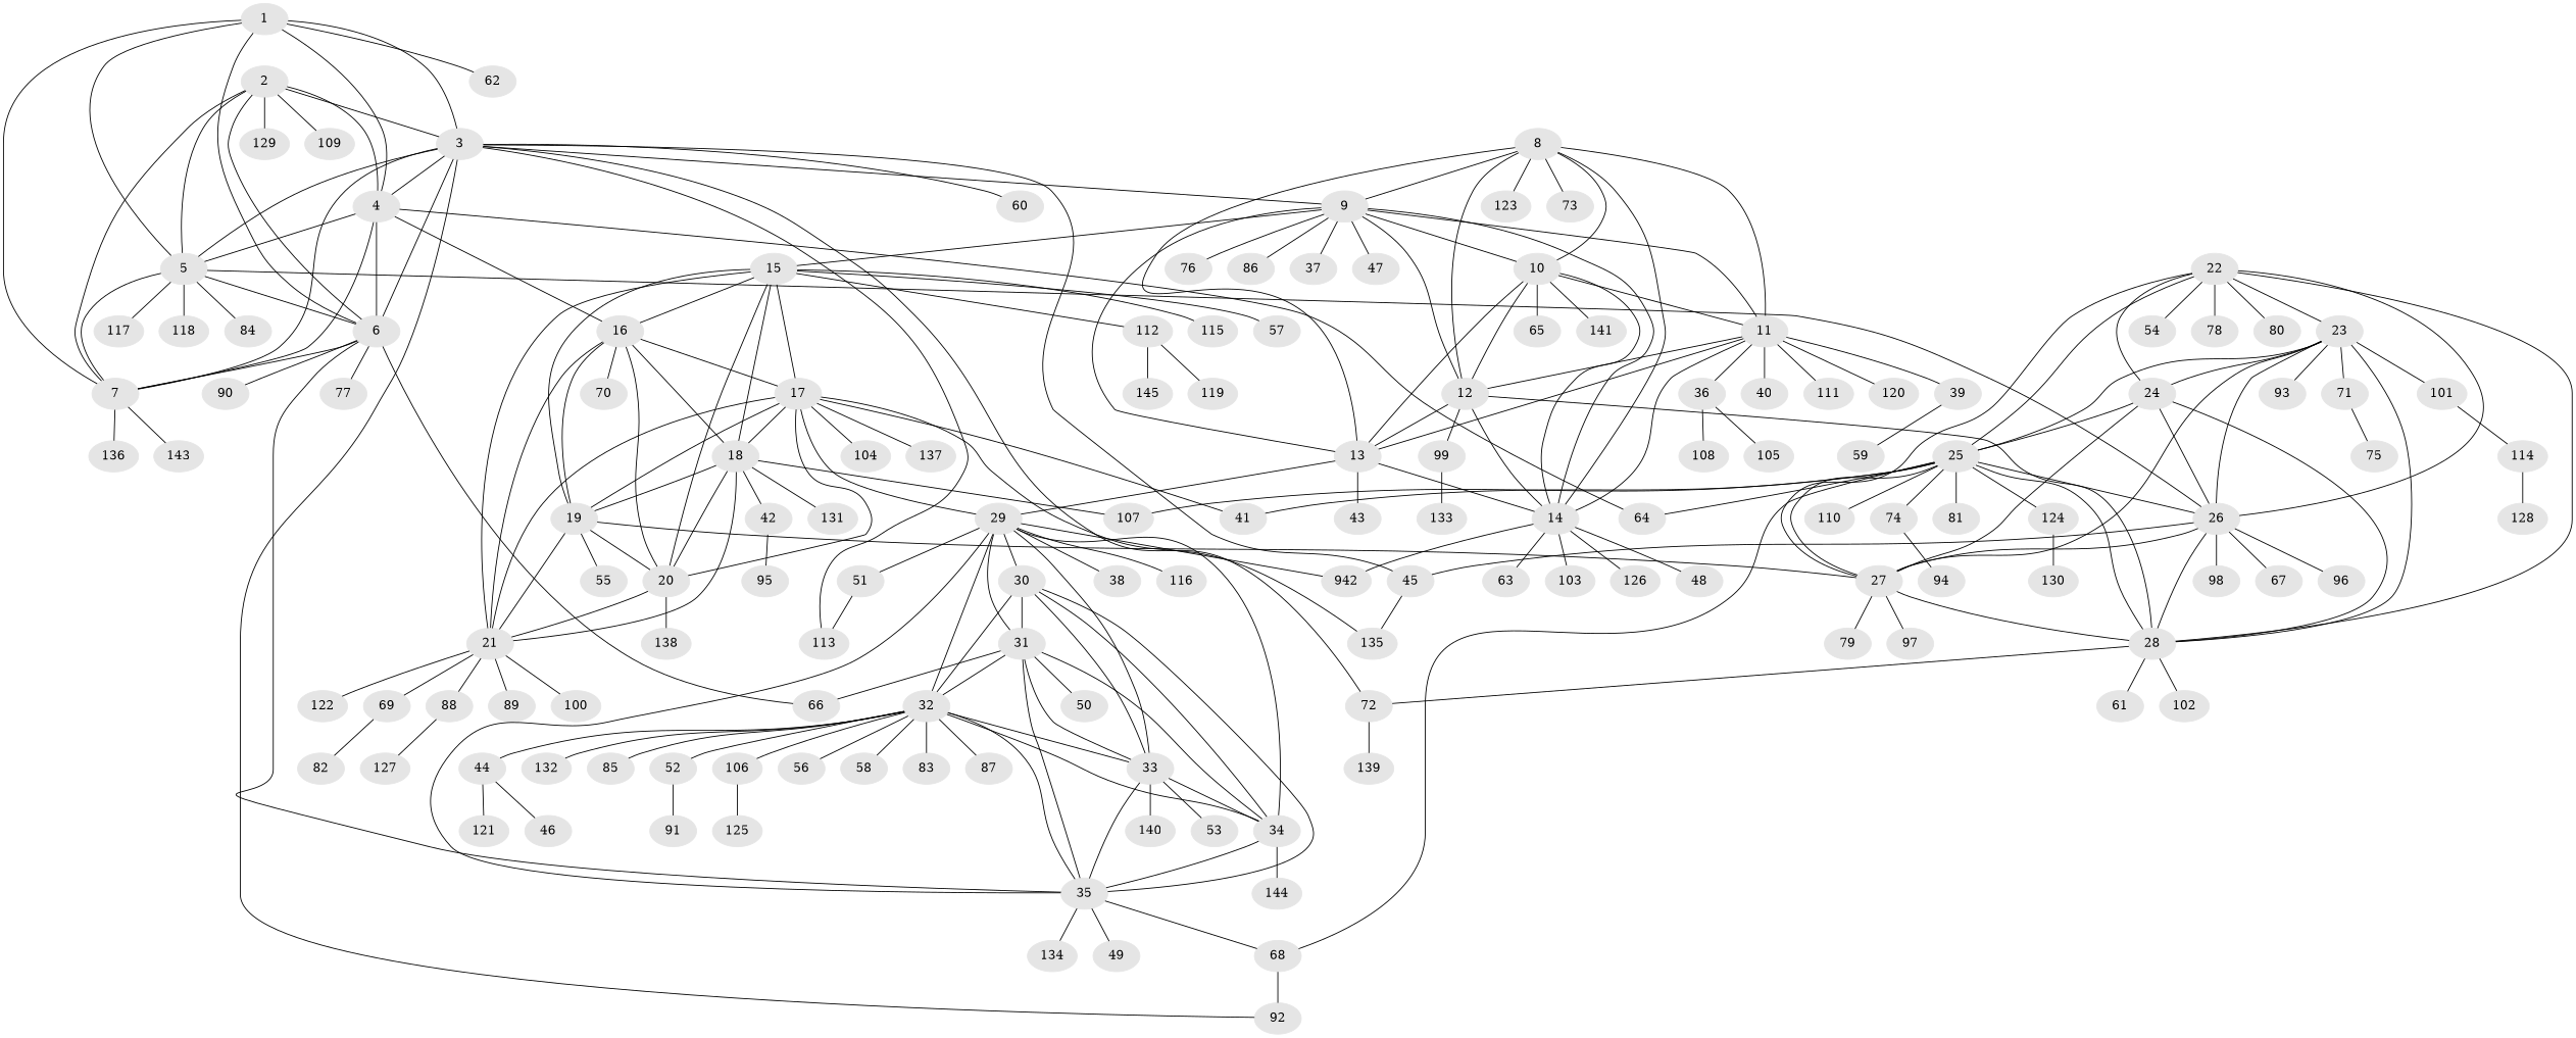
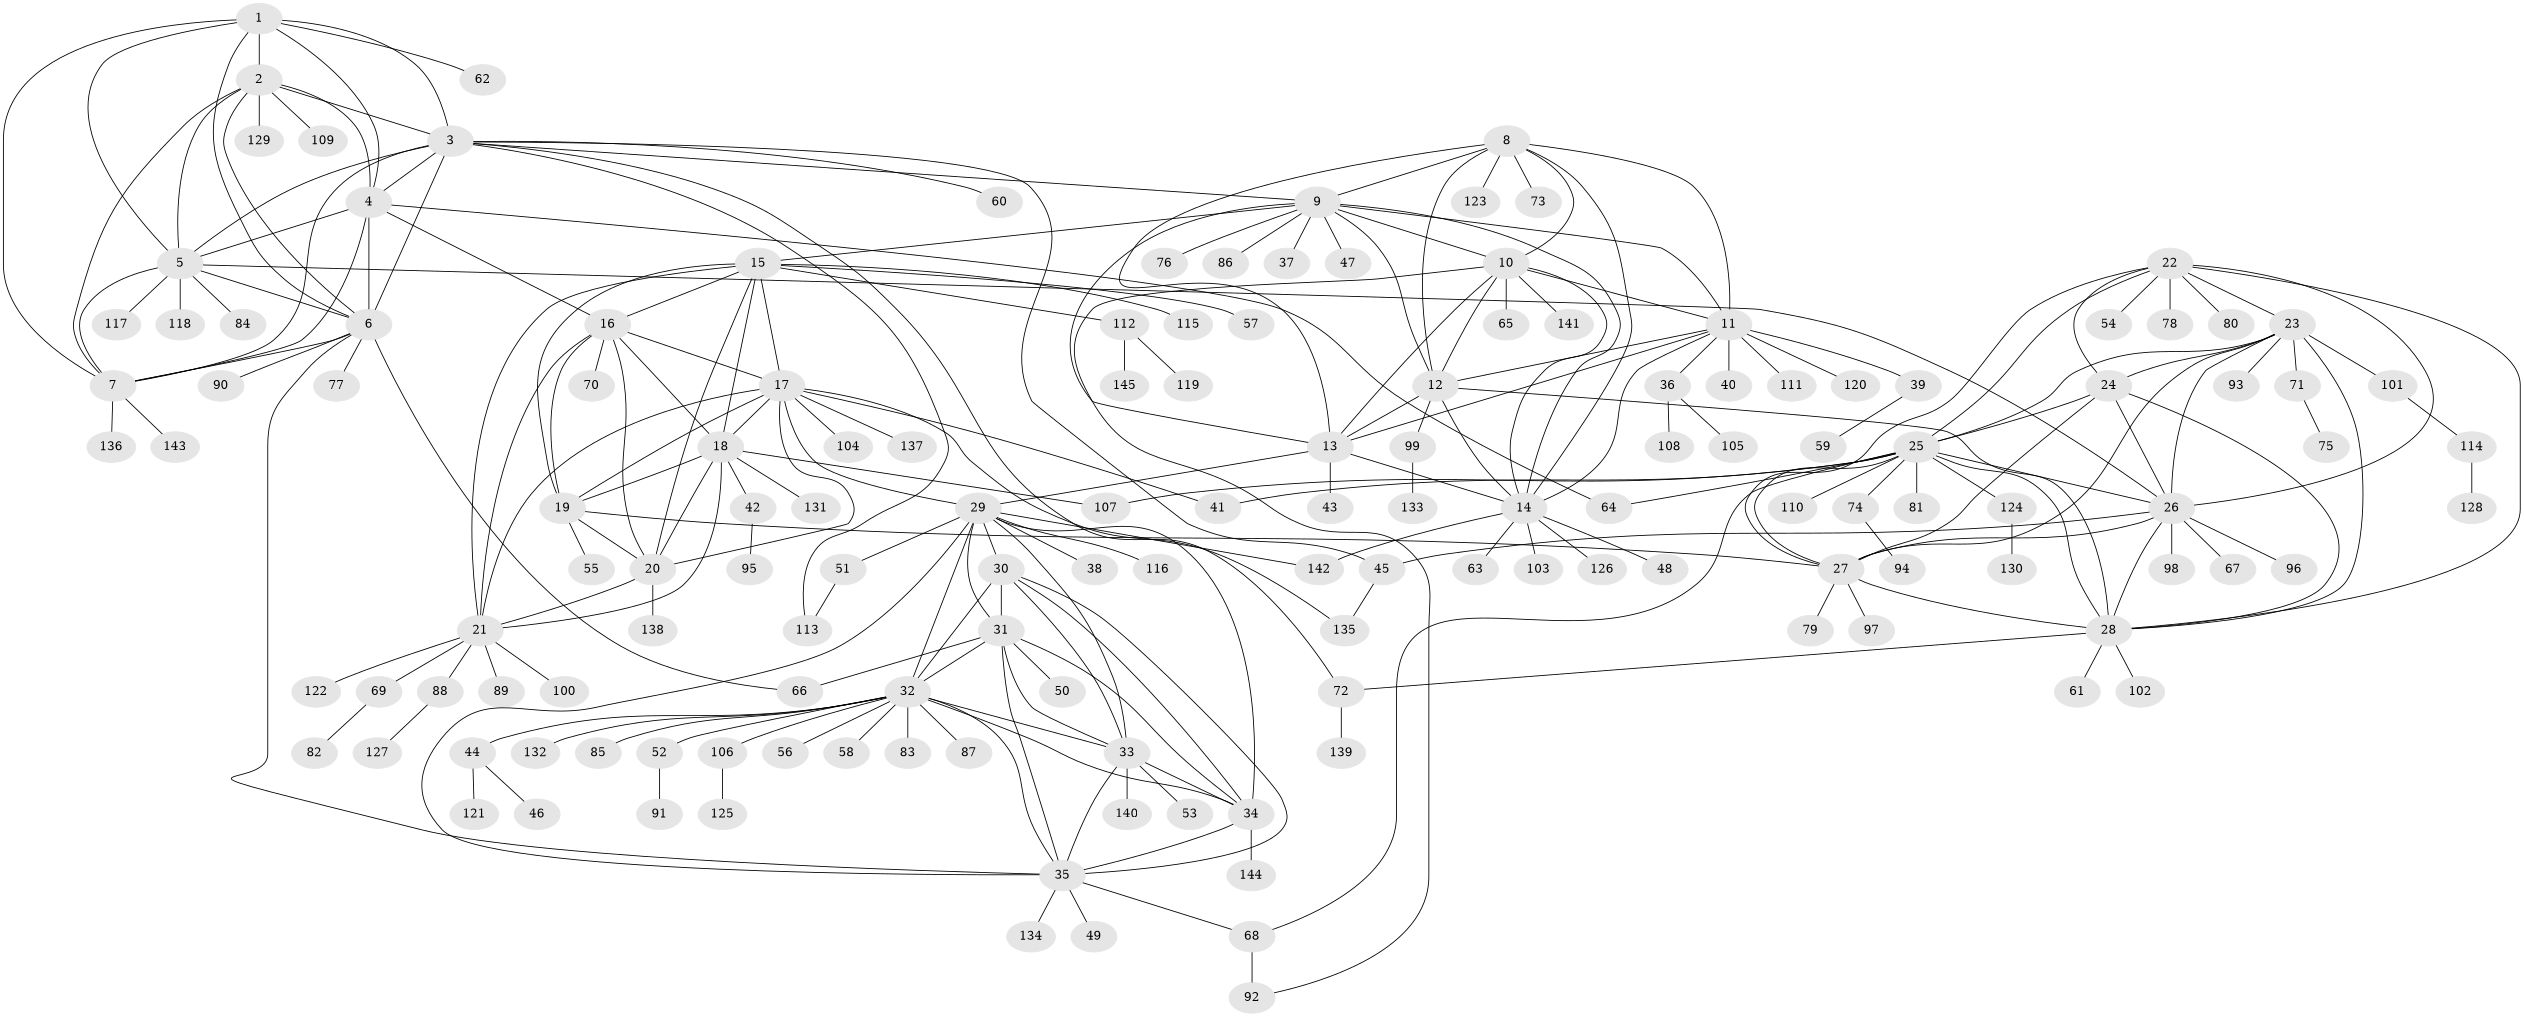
  graph {
    node [color=gray90 style=filled]
    1
    2
    3
    4
    5
    6
    7
    62
    109
    129
    9
    45
    60
    72
    92
    113
    16
    64
    26
    84
    117
    118
    35
    66
    77
    90
    136
    143
    10
    11
    12
    13
    14
    15
    37
    47
    76
    86
    135
    139
    17
    18
    19
    20
    21
    70
    28
    27
    67
    96
    98
    68
    49
    134
    8
    73
    123
    65
    141
    36
    39
    40
    111
    120
    99
    29
    43
    48
    63
    103
    126
-   142 [label=942]
+   142
    57
    112
    115
    105
    108
    59
    61
    102
    133
    33
    30
    31
    32
    34
    38
    51
    116
    41
    104
    137
    42
    107
    131
    55
    138
    69
    88
    89
    100
    122
    119
    145
    95
    79
    97
    82
    127
    22
    23
    24
    25
    54
    78
    80
    71
    93
    101
    74
    81
    110
    124
    75
    114
    53
    140
    94
    130
    50
    44
    52
    56
    58
    83
    87
    106
    132
    85
    144
    46
    121
    91
    125
    128
+   1 -- 2
    1 -- 3
    1 -- 4
    1 -- 5
    1 -- 6
    1 -- 7
    1 -- 62
    2 -- 3
    2 -- 4
    2 -- 5
    2 -- 6
    2 -- 7
    2 -- 109
    2 -- 129
    3 -- 4
    3 -- 5
    3 -- 6
    3 -- 7
    3 -- 9
    3 -- 45
    3 -- 60
    3 -- 72
-   3 -- 92
+   10 -- 92
    3 -- 113
    4 -- 5
    4 -- 6
    4 -- 7
    4 -- 16
    4 -- 64
    5 -- 6
    5 -- 7
    5 -- 26
    5 -- 84
    5 -- 117
    5 -- 118
    6 -- 7
    6 -- 35
    6 -- 66
    6 -- 77
    6 -- 90
    7 -- 136
    7 -- 143
    9 -- 10
    9 -- 11
    9 -- 12
    9 -- 13
    9 -- 14
    9 -- 15
    9 -- 37
    9 -- 47
    9 -- 76
    9 -- 86
    45 -- 135
    72 -- 139
    16 -- 17
    16 -- 18
    16 -- 19
    16 -- 20
    16 -- 21
    16 -- 70
    26 -- 45
    26 -- 28
    26 -- 27
    26 -- 67
    26 -- 96
    26 -- 98
    35 -- 68
    35 -- 49
    35 -- 134
    10 -- 11
    10 -- 12
    10 -- 13
    10 -- 14
    10 -- 65
    10 -- 141
    11 -- 12
    11 -- 13
    11 -- 14
    11 -- 36
    11 -- 39
    11 -- 40
    11 -- 111
    11 -- 120
    12 -- 13
    12 -- 14
    12 -- 28
    12 -- 99
    13 -- 14
    13 -- 29
    13 -- 43
    14 -- 48
    14 -- 63
    14 -- 103
    14 -- 126
    14 -- 142
    15 -- 16
    15 -- 17
    15 -- 18
    15 -- 19
    15 -- 20
    15 -- 21
    15 -- 57
    15 -- 112
    15 -- 115
    17 -- 135
    17 -- 18
    17 -- 19
    17 -- 20
    17 -- 21
    17 -- 29
    17 -- 41
    17 -- 104
    17 -- 137
    18 -- 19
    18 -- 20
    18 -- 21
    18 -- 42
    18 -- 107
    18 -- 131
    19 -- 20
-   19 -- 21
    19 -- 27
    19 -- 55
    20 -- 21
    20 -- 138
    21 -- 69
    21 -- 88
    21 -- 89
    21 -- 100
    21 -- 122
    28 -- 72
    28 -- 61
    28 -- 102
    27 -- 28
    27 -- 79
    27 -- 97
    68 -- 92
    8 -- 9
    8 -- 10
    8 -- 11
    8 -- 12
    8 -- 13
    8 -- 14
    8 -- 73
    8 -- 123
    36 -- 105
    36 -- 108
    39 -- 59
    99 -- 133
    29 -- 35
    29 -- 142
    29 -- 33
    29 -- 30
    29 -- 31
    29 -- 32
    29 -- 34
    29 -- 38
    29 -- 51
    29 -- 116
    112 -- 119
    112 -- 145
    33 -- 35
    33 -- 34
    33 -- 53
    33 -- 140
    30 -- 35
    30 -- 33
    30 -- 31
    30 -- 32
    30 -- 34
    31 -- 35
    31 -- 66
    31 -- 33
    31 -- 32
    31 -- 34
    31 -- 50
    32 -- 35
    32 -- 33
    32 -- 34
    32 -- 44
    32 -- 52
    32 -- 56
    32 -- 58
    32 -- 83
    32 -- 87
    32 -- 106
    32 -- 132
    32 -- 85
    34 -- 35
    34 -- 144
    51 -- 113
    42 -- 95
    69 -- 82
    88 -- 127
    22 -- 26
    22 -- 28
    22 -- 27
    22 -- 23
    22 -- 24
    22 -- 25
    22 -- 54
    22 -- 78
    22 -- 80
    23 -- 26
    23 -- 28
    23 -- 27
    23 -- 24
    23 -- 25
    23 -- 71
    23 -- 93
    23 -- 101
    24 -- 26
    24 -- 28
    24 -- 27
    24 -- 25
    25 -- 64
    25 -- 26
    25 -- 28
    25 -- 27
    25 -- 68
    25 -- 41
    25 -- 107
    25 -- 74
    25 -- 81
    25 -- 110
    25 -- 124
    71 -- 75
    101 -- 114
    74 -- 94
    124 -- 130
    114 -- 128
    44 -- 46
    44 -- 121
    52 -- 91
    106 -- 125
  }
